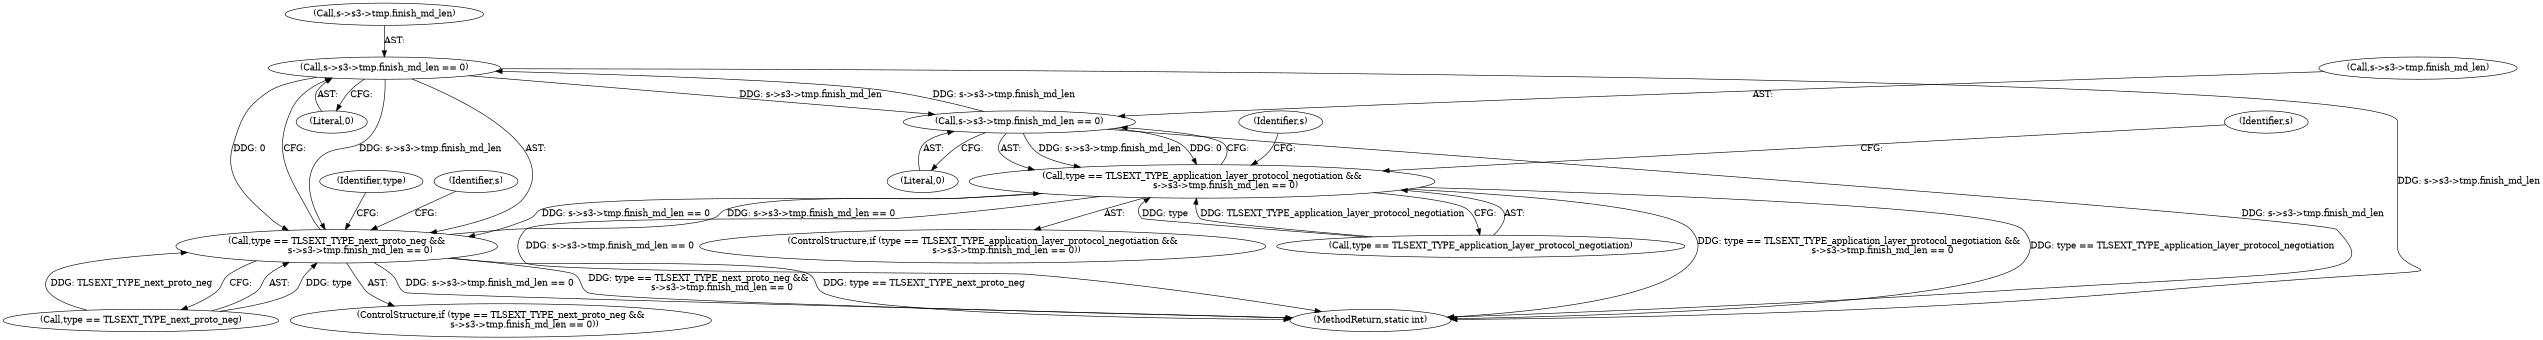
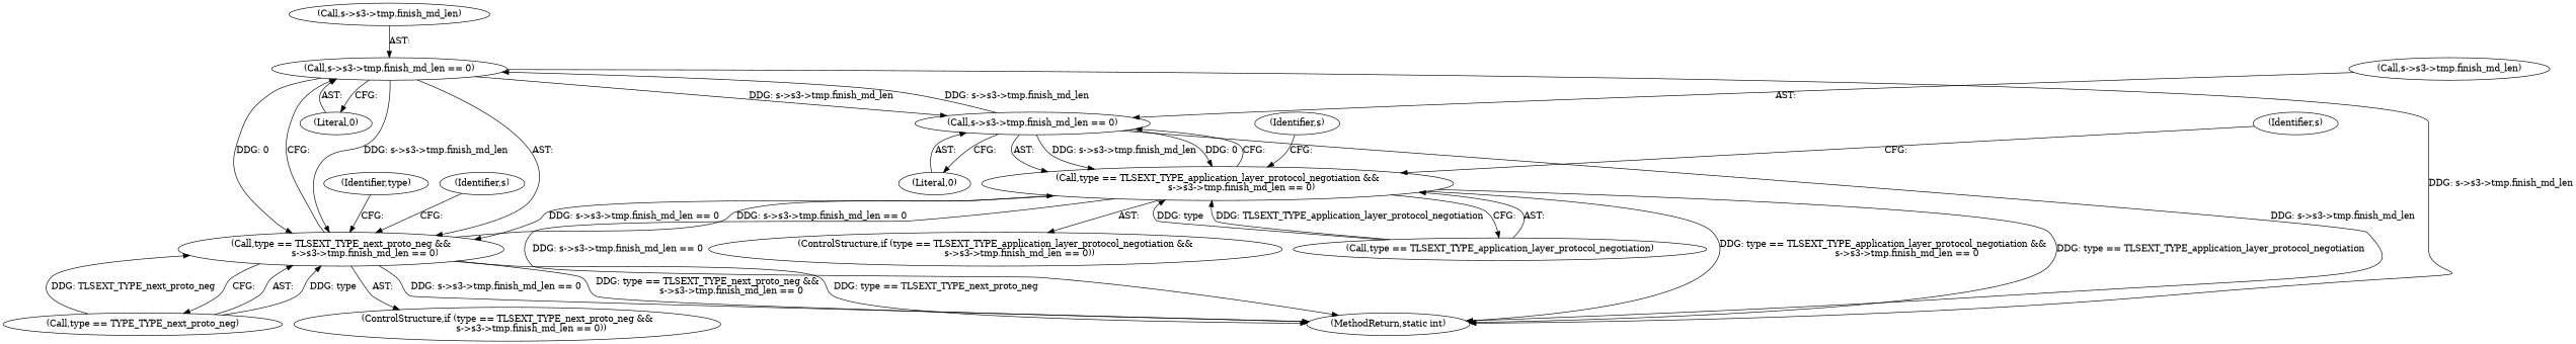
  digraph {
    n1 [label="(Call,s->s3->tmp.finish_md_len == 0)"]
    n2 [label="(Call,s->s3->tmp.finish_md_len == 0)"]
    n3 [label="(Call,type == TLSEXT_TYPE_next_proto_neg &&\n                 s->s3->tmp.finish_md_len == 0)"]
    n4 [label="(MethodReturn,static int)"]
    n5 [label="(Literal,0)"]
    n6 [label="(Call,type == TLSEXT_TYPE_application_layer_protocol_negotiation &&\n                 s->s3->tmp.finish_md_len == 0)"]
    n7 [label="(Literal,0)"]
-   n8 [label="(Call,type == TLSEXT_TYPE_next_proto_neg)"]
+   n8 [label="(Call,type == TYPE_TYPE_next_proto_neg)"]
    n9 [label="(ControlStructure,if (type == TLSEXT_TYPE_next_proto_neg &&\n                 s->s3->tmp.finish_md_len == 0))"]
    n10 [label="(ControlStructure,if (type == TLSEXT_TYPE_application_layer_protocol_negotiation &&\n                 s->s3->tmp.finish_md_len == 0))"]
    n11 [label="(Call,type == TLSEXT_TYPE_application_layer_protocol_negotiation)"]
    n12 [label="(Call,s->s3->tmp.finish_md_len)"]
    n13 [label="(Identifier,type)"]
    n14 [label="(Identifier,s)"]
    n15 [label="(Identifier,s)"]
    n16 [label="(Call,s->s3->tmp.finish_md_len)"]
    n17 [label="(Identifier,s)"]
    n1 -> n2 [label="DDG: s->s3->tmp.finish_md_len"]
    n1 -> n3 [label="AST: "]
    n1 -> n3 [label="DDG: s->s3->tmp.finish_md_len"]
    n1 -> n3 [label="DDG: 0"]
    n1 -> n4 [label="DDG: s->s3->tmp.finish_md_len"]
    n1 -> n5 [label="CFG: "]
    n2 -> n1 [label="DDG: s->s3->tmp.finish_md_len"]
    n2 -> n4 [label="DDG: s->s3->tmp.finish_md_len"]
    n2 -> n6 [label="AST: "]
    n2 -> n6 [label="DDG: s->s3->tmp.finish_md_len"]
    n2 -> n6 [label="DDG: 0"]
    n2 -> n7 [label="CFG: "]
    n3 -> n1 [label="CFG: "]
    n3 -> n4 [label="DDG: s->s3->tmp.finish_md_len == 0"]
    n3 -> n4 [label="DDG: type == TLSEXT_TYPE_next_proto_neg &&\n                 s->s3->tmp.finish_md_len == 0"]
    n3 -> n4 [label="DDG: type == TLSEXT_TYPE_next_proto_neg"]
    n3 -> n6 [label="DDG: s->s3->tmp.finish_md_len == 0"]
    n3 -> n8 [label="CFG: "]
    n3 -> n9 [label="AST: "]
    n5 -> n1 [label="AST: "]
    n6 -> n2 [label="CFG: "]
    n6 -> n3 [label="DDG: s->s3->tmp.finish_md_len == 0"]
    n6 -> n4 [label="DDG: s->s3->tmp.finish_md_len == 0"]
    n6 -> n4 [label="DDG: type == TLSEXT_TYPE_application_layer_protocol_negotiation &&\n                 s->s3->tmp.finish_md_len == 0"]
    n6 -> n4 [label="DDG: type == TLSEXT_TYPE_application_layer_protocol_negotiation"]
    n6 -> n10 [label="AST: "]
    n6 -> n11 [label="CFG: "]
    n7 -> n2 [label="AST: "]
    n8 -> n3 [label="AST: "]
    n8 -> n3 [label="DDG: type"]
    n8 -> n3 [label="DDG: TLSEXT_TYPE_next_proto_neg"]
    n11 -> n6 [label="AST: "]
    n11 -> n6 [label="DDG: type"]
    n11 -> n6 [label="DDG: TLSEXT_TYPE_application_layer_protocol_negotiation"]
    n12 -> n1 [label="AST: "]
    n13 -> n3 [label="CFG: "]
    n14 -> n6 [label="CFG: "]
    n15 -> n6 [label="CFG: "]
    n16 -> n2 [label="AST: "]
    n17 -> n3 [label="CFG: "]
  }
